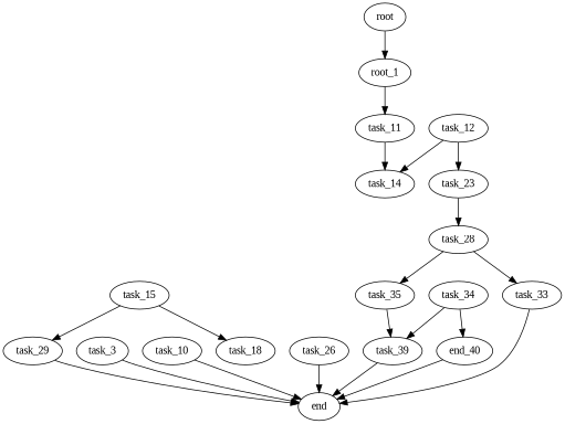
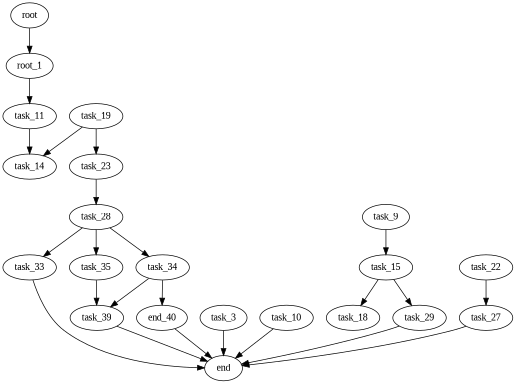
  digraph {
    fontname="Liberation Serif"
    node [fontname="Liberation Serif"]
    edge [fontname="Liberation Serif"]
    n1 [label=root_1]
    root
    task_11
    task_3
    end
    task_14
+   task_9
    task_15
    task_10
    task_18
    task_29
-   task_19 [label=task_12]
+   task_19
    task_23
-   task_27 [label=task_26]
+   task_22
+   task_27
    task_28
    task_33
    task_34
    task_35
    task_39
    n21 [label=end_40]
    n1 -> task_11
    root -> n1
    task_11 -> task_14
    task_3 -> end
+   task_9 -> task_15
    task_15 -> task_18
    task_15 -> task_29
    task_10 -> end
    task_29 -> end
    task_19 -> task_14
    task_19 -> task_23
    task_23 -> task_28
+   task_22 -> task_27
    task_27 -> end
    task_28 -> task_33
+   task_28 -> task_34
    task_28 -> task_35
    task_33 -> end
    task_34 -> task_39
    task_34 -> n21
    task_35 -> task_39
    task_39 -> end
    n21 -> end
  }
